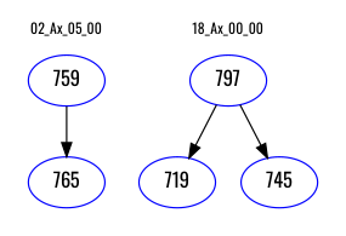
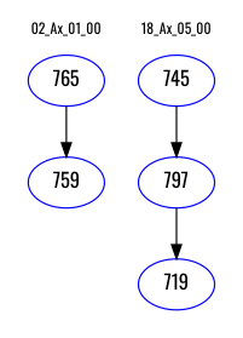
  digraph {
    fontname=Oswald
    node [color=blue fontname=Oswald]
    edge [color=black fontname=Oswald]
    n1 [label=765]
    n2 [label=759]
    n3 [label=797]
    n4 [label=719]
    n5 [label=745]
    subgraph cluster_1 {
      color=white
      fontsize=10
-     label="02_Ax_05_00"
+     label="02_Ax_01_00"
      n1
      n2
    }
    subgraph cluster_2 {
      color=white
      fontsize=10
-     label="18_Ax_00_00"
+     label="18_Ax_05_00"
      n3
      n4
      n5
    }
-   n2 -> n1
+   n1 -> n2
    n3 -> n4
-   n3 -> n5
+   n5 -> n3
  }
